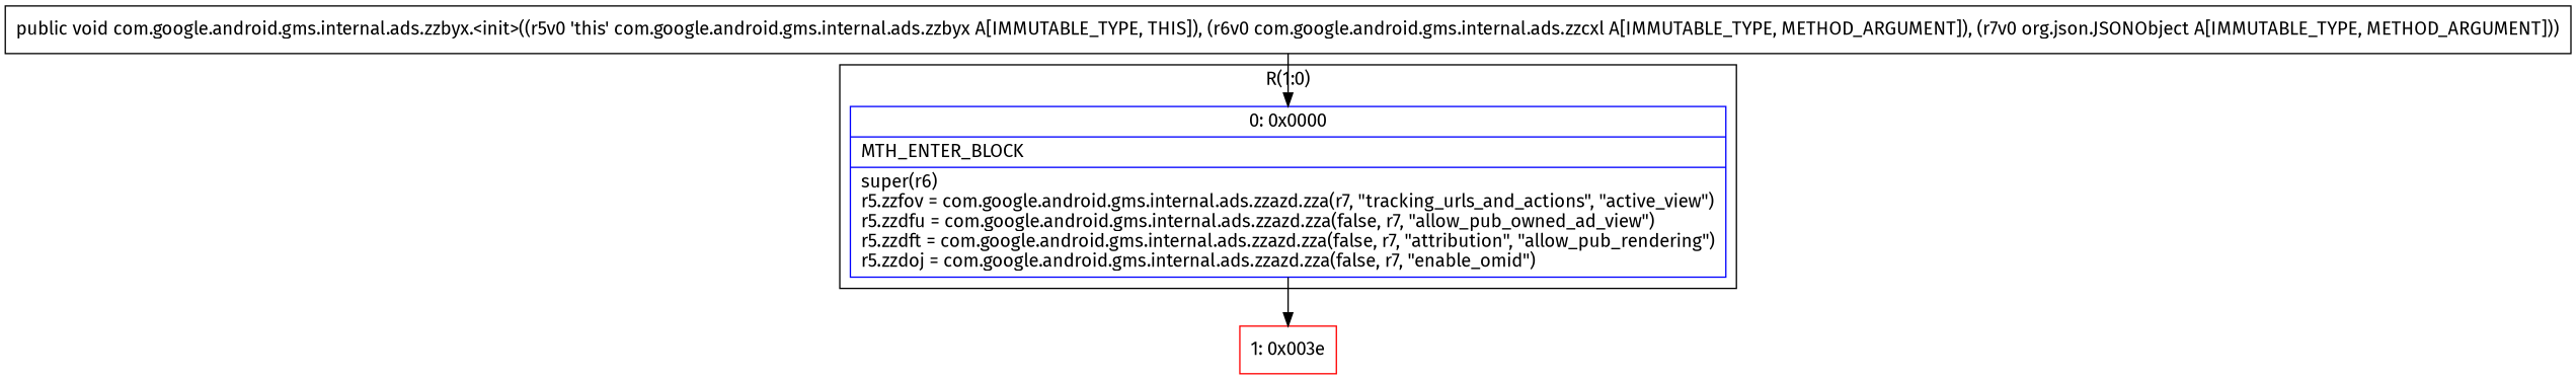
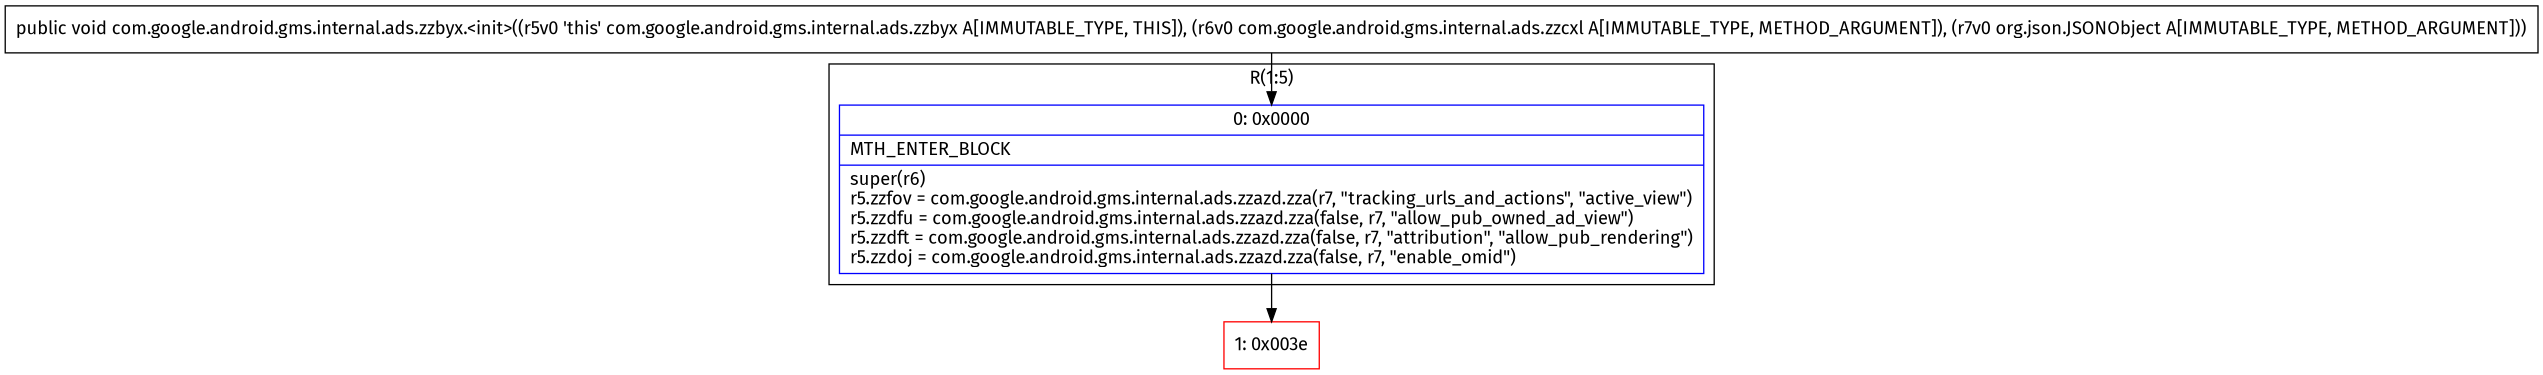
  digraph {
    fontname="Fira Sans"
    node [shape=record fontname="Fira Sans"]
    edge [fontname="Fira Sans"]
    n1 [color=blue label="{0\:\ 0x0000|MTH_ENTER_BLOCK\l|super(r6)\lr5.zzfov = com.google.android.gms.internal.ads.zzazd.zza(r7, \"tracking_urls_and_actions\", \"active_view\")\lr5.zzdfu = com.google.android.gms.internal.ads.zzazd.zza(false, r7, \"allow_pub_owned_ad_view\")\lr5.zzdft = com.google.android.gms.internal.ads.zzazd.zza(false, r7, \"attribution\", \"allow_pub_rendering\")\lr5.zzdoj = com.google.android.gms.internal.ads.zzazd.zza(false, r7, \"enable_omid\")\l}"]
    n2 [color=red label="{1\:\ 0x003e}"]
    n3 [label="{public void com.google.android.gms.internal.ads.zzbyx.\<init\>((r5v0 'this' com.google.android.gms.internal.ads.zzbyx A[IMMUTABLE_TYPE, THIS]), (r6v0 com.google.android.gms.internal.ads.zzcxl A[IMMUTABLE_TYPE, METHOD_ARGUMENT]), (r7v0 org.json.JSONObject A[IMMUTABLE_TYPE, METHOD_ARGUMENT])) }"]
    subgraph cluster_1 {
-     label="R(1:0)"
+     label="R(1:5)"
      n1
    }
    n1 -> n2
    n3 -> n1
  }
